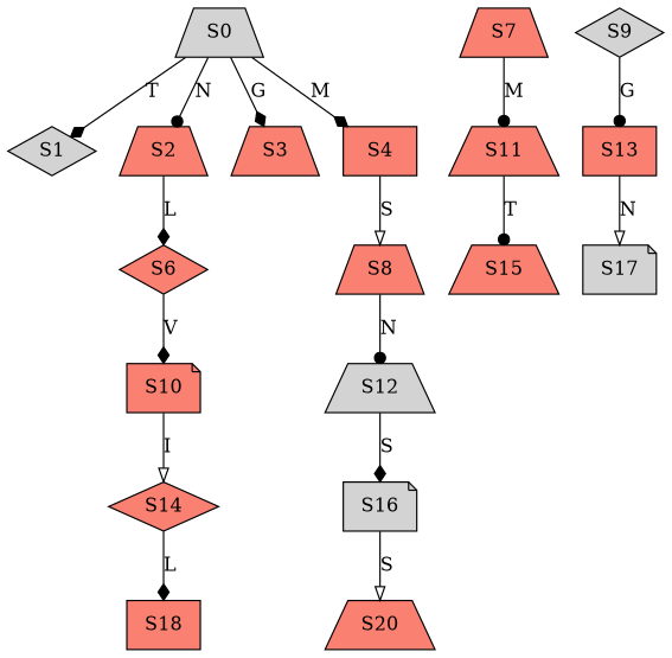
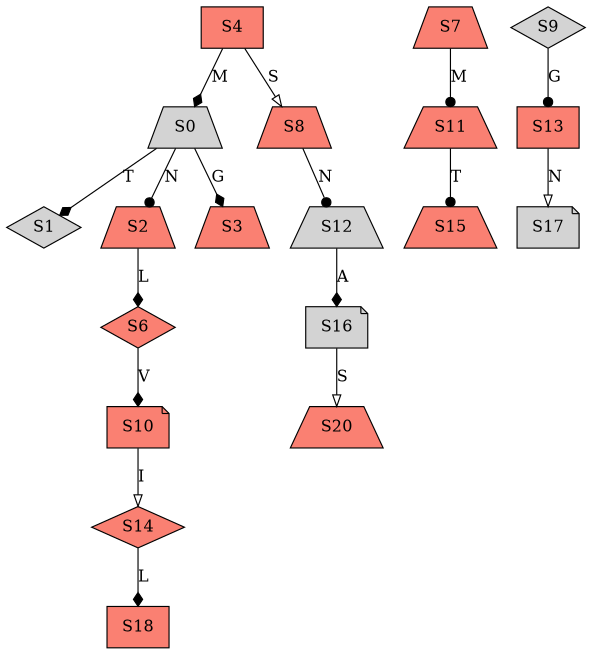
  strict digraph {
    node [fillcolor=salmon shape=trapezium style=filled]
    edge [arrowhead=diamond]
    S0 [fillcolor=lightgrey]
    S1 [fillcolor=lightgrey shape=diamond]
    S2
    S3
    S4 [shape=box]
    S6 [shape=diamond]
    S8
    S10 [shape=note]
    S7
    S11
    S12 [fillcolor=lightgrey]
    S9 [fillcolor=lightgrey shape=diamond]
    S13 [shape=box]
    S14 [shape=diamond]
    S15
    S16 [fillcolor=lightgrey shape=note]
    S17 [fillcolor=lightgrey shape=note]
    S18 [shape=box]
    S20
    S0 -> S1 [label=T]
    S0 -> S2 [arrowhead=dot label=N]
    S0 -> S3 [label=G]
-   S0 -> S4 [label=M]
+   S4 -> S0 [label=M]
    S2 -> S6 [label=L]
    S4 -> S8 [arrowhead=onormal label=S]
    S6 -> S10 [label=V]
    S8 -> S12 [arrowhead=dot label=N]
    S10 -> S14 [arrowhead=onormal label=I]
    S7 -> S11 [arrowhead=dot label=M]
    S11 -> S15 [arrowhead=dot label=T]
-   S12 -> S16 [label=S]
+   S12 -> S16 [label=A]
    S9 -> S13 [arrowhead=dot label=G]
    S13 -> S17 [arrowhead=onormal label=N]
    S14 -> S18 [label=L]
    S16 -> S20 [arrowhead=onormal label=S]
  }
